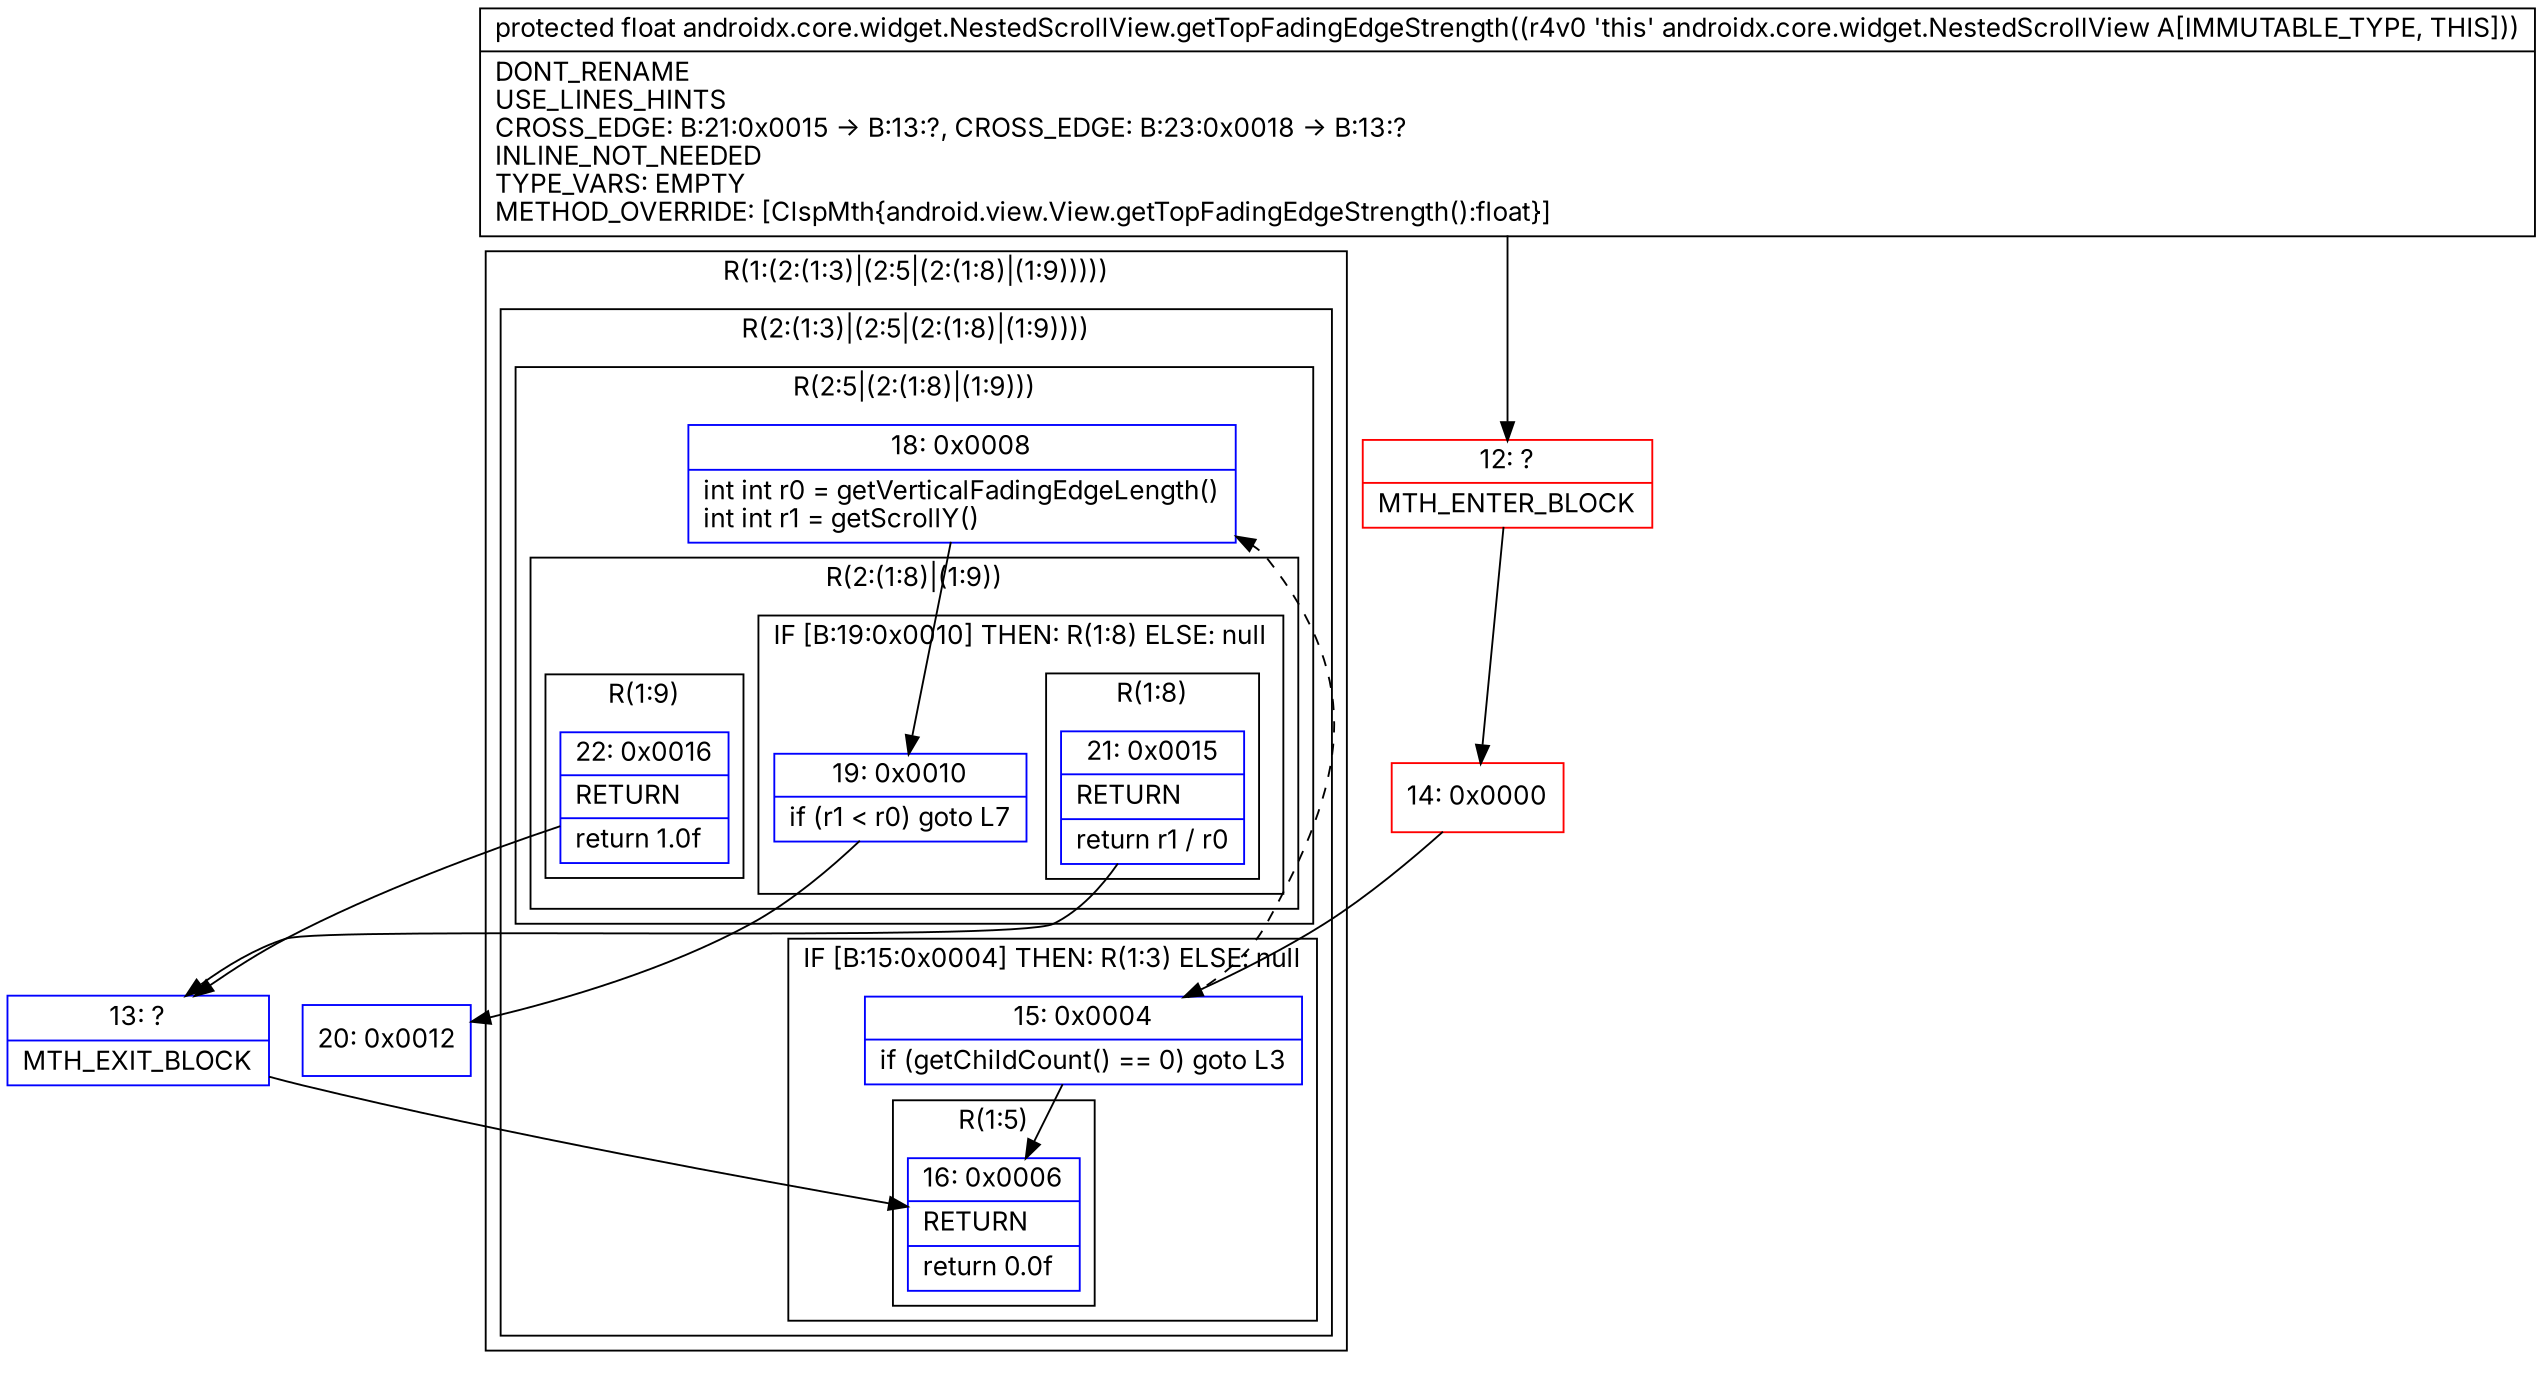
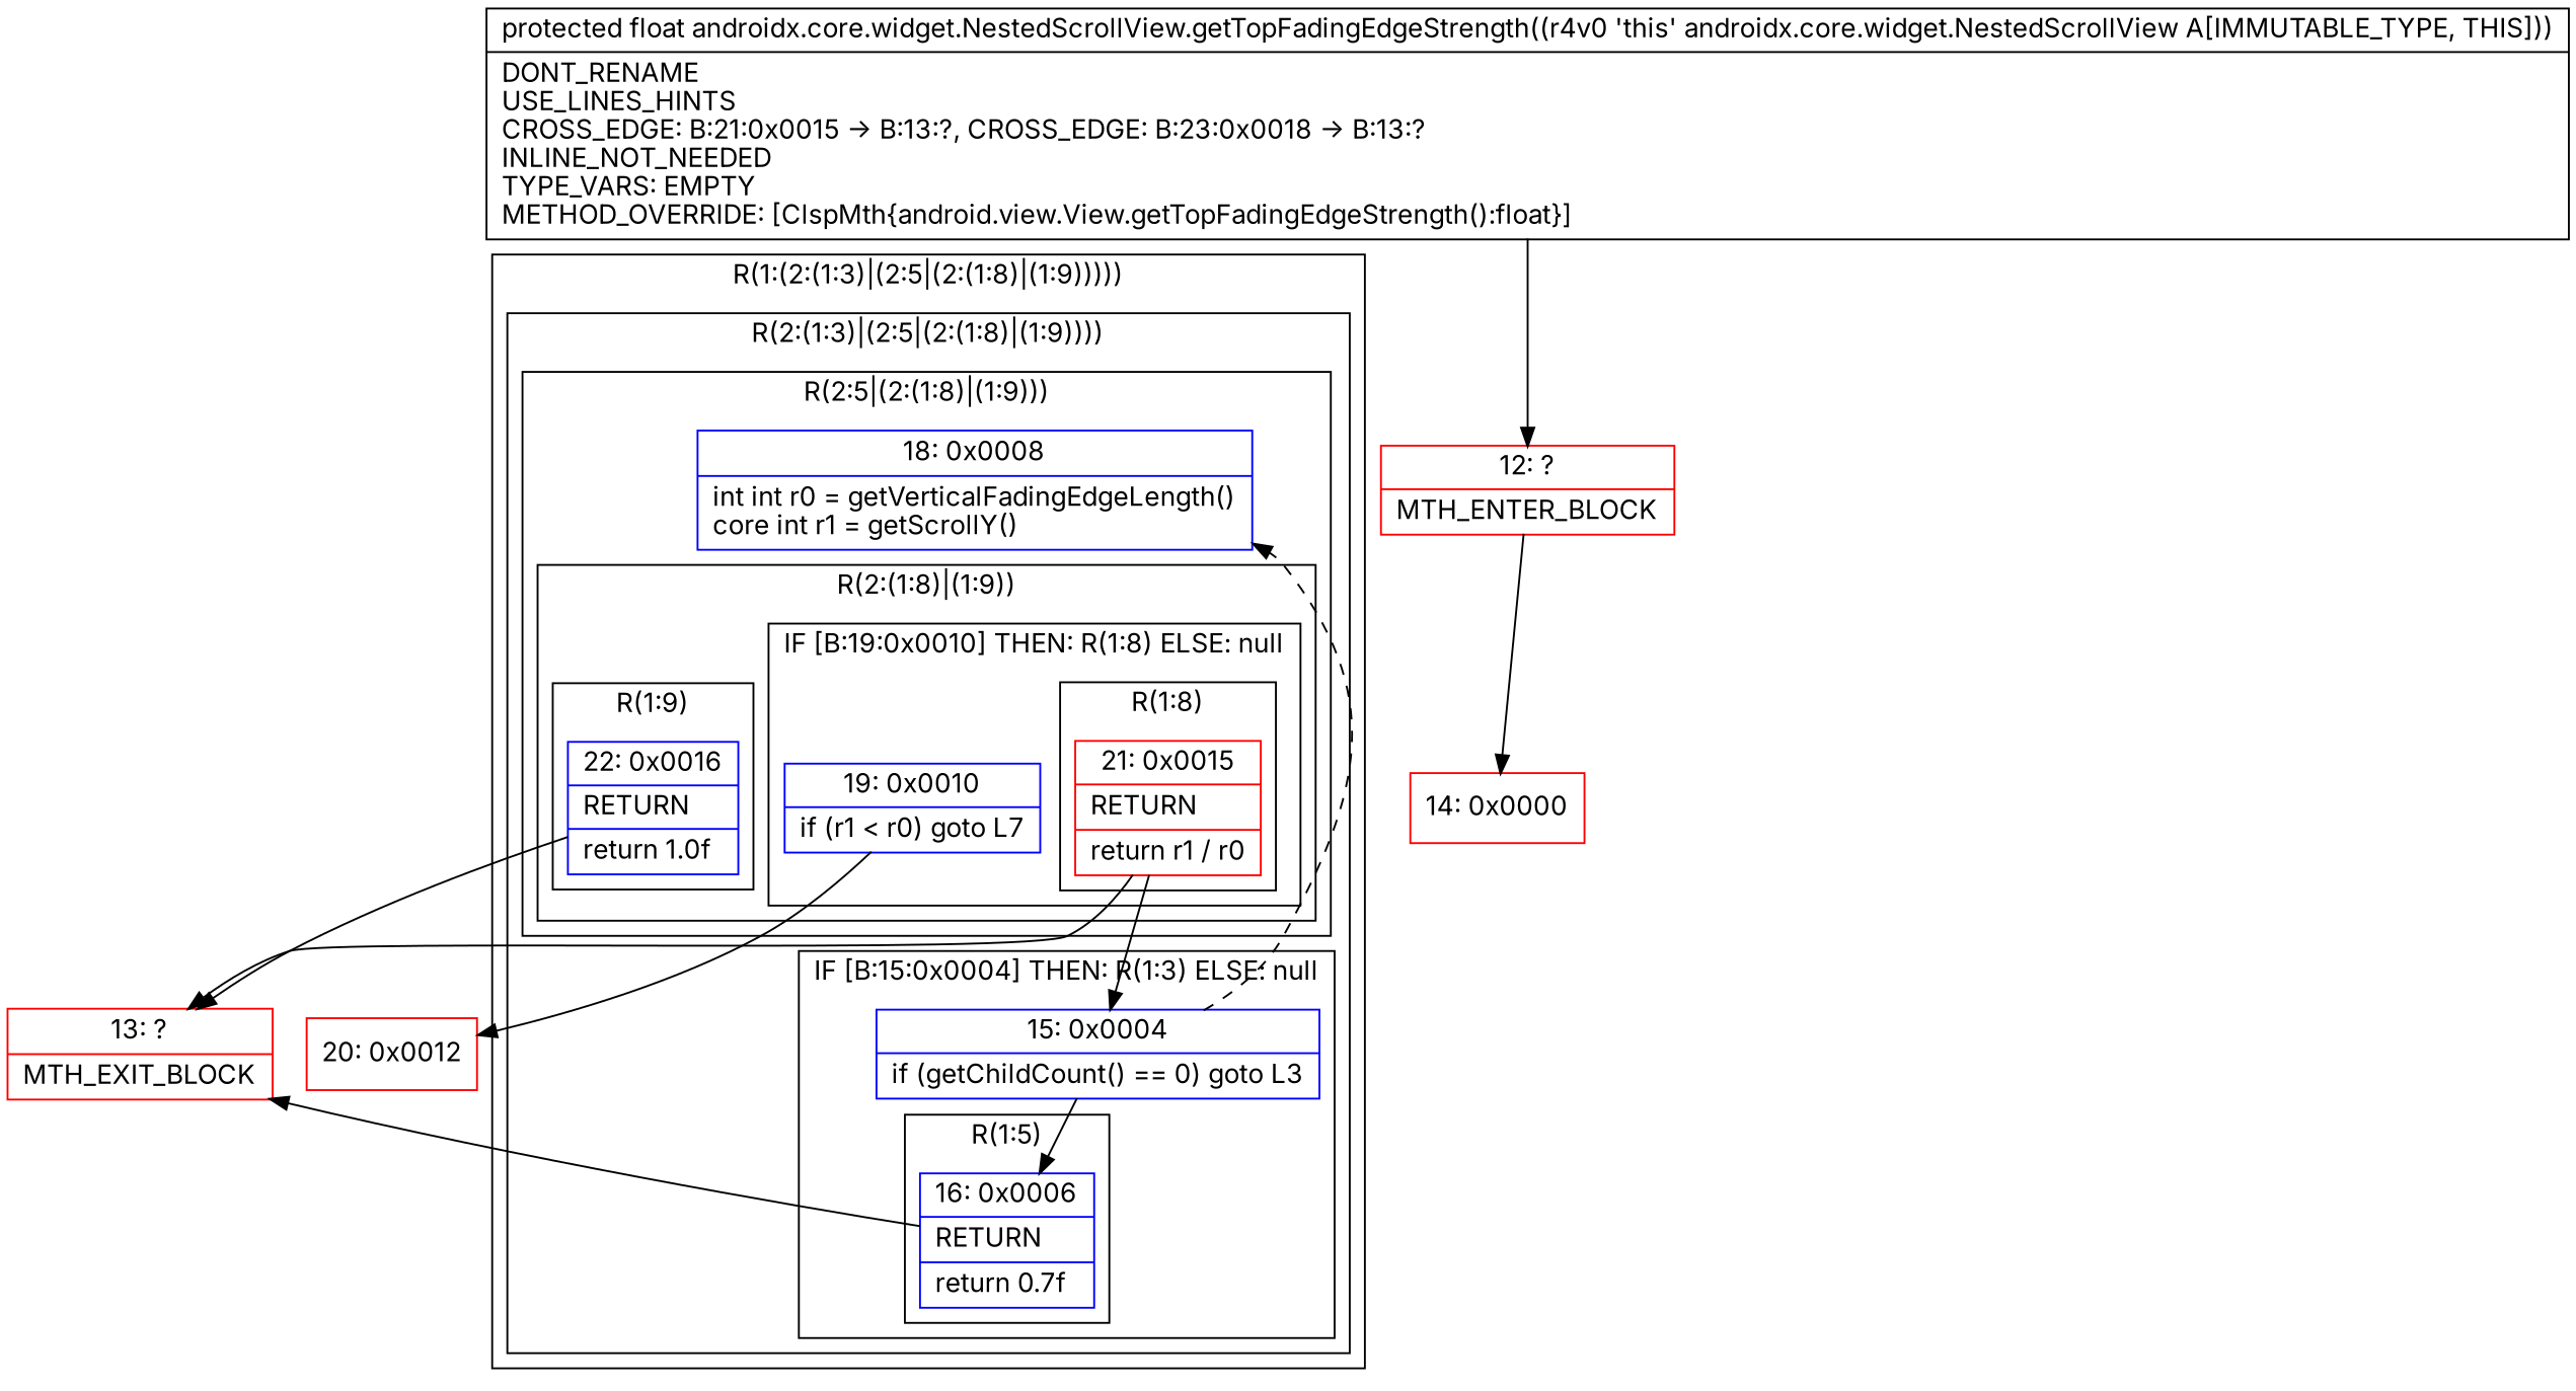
  digraph {
    fontname=Inter
    node [color=blue fontname=Inter shape=record]
    edge [fontname=Inter]
-   n1 [label="{16\:\ 0x0006|RETURN\l|return 0.0f\l}"]
+   n1 [label="{16\:\ 0x0006|RETURN\l|return 0.7f\l}"]
    n2 [label="{15\:\ 0x0004|if (getChildCount() == 0) goto L3\l}"]
-   n3 [label="{21\:\ 0x0015|RETURN\l|return r1 \/ r0\l}"]
+   n3 [color=red label="{21\:\ 0x0015|RETURN\l|return r1 \/ r0\l}"]
    n4 [label="{19\:\ 0x0010|if (r1 \< r0) goto L7\l}"]
    n5 [label="{22\:\ 0x0016|RETURN\l|return 1.0f\l}"]
-   n6 [label="{18\:\ 0x0008|int int r0 = getVerticalFadingEdgeLength()\lint int r1 = getScrollY()\l}"]
-   n7 [label="{13\:\ ?|MTH_EXIT_BLOCK\l}"]
-   n8 [label="{20\:\ 0x0012}"]
+   n6 [label="{18\:\ 0x0008|int int r0 = getVerticalFadingEdgeLength()\lcore int r1 = getScrollY()\l}"]
+   n7 [color=red label="{13\:\ ?|MTH_EXIT_BLOCK\l}"]
+   n8 [color=red label="{20\:\ 0x0012}"]
    n9 [color=red label="{12\:\ ?|MTH_ENTER_BLOCK\l}"]
    n10 [color=red label="{14\:\ 0x0000}"]
    n11 [label="{protected float androidx.core.widget.NestedScrollView.getTopFadingEdgeStrength((r4v0 'this' androidx.core.widget.NestedScrollView A[IMMUTABLE_TYPE, THIS]))  | DONT_RENAME\lUSE_LINES_HINTS\lCROSS_EDGE: B:21:0x0015 \-\> B:13:?, CROSS_EDGE: B:23:0x0018 \-\> B:13:?\lINLINE_NOT_NEEDED\lTYPE_VARS: EMPTY\lMETHOD_OVERRIDE: [ClspMth\{android.view.View.getTopFadingEdgeStrength():float\}]\l}" color=""]
    subgraph cluster_1 {
      label="R(1:(2:(1:3)|(2:5|(2:(1:8)|(1:9)))))"
      subgraph cluster_2 {
        label="R(2:(1:3)|(2:5|(2:(1:8)|(1:9))))"
        subgraph cluster_3 {
          label="IF [B:15:0x0004] THEN: R(1:3) ELSE: null"
          n2
          subgraph cluster_4 {
            label="R(1:5)"
            n1
          }
        }
        subgraph cluster_5 {
          label="R(2:5|(2:(1:8)|(1:9)))"
          n6
          subgraph cluster_6 {
            label="R(2:(1:8)|(1:9))"
            subgraph cluster_7 {
              label="IF [B:19:0x0010] THEN: R(1:8) ELSE: null"
              n4
              subgraph cluster_8 {
                label="R(1:8)"
                n3
              }
            }
            subgraph cluster_9 {
              label="R(1:9)"
              n5
            }
          }
        }
      }
    }
-   n7 -> n1
+   n1 -> n7
    n2 -> n1
    n2 -> n6 [style=dashed]
    n3 -> n7
    n4 -> n8
    n5 -> n7
-   n6 -> n4
    n9 -> n10
-   n10 -> n2
+   n3 -> n2
    n11 -> n9
  }
